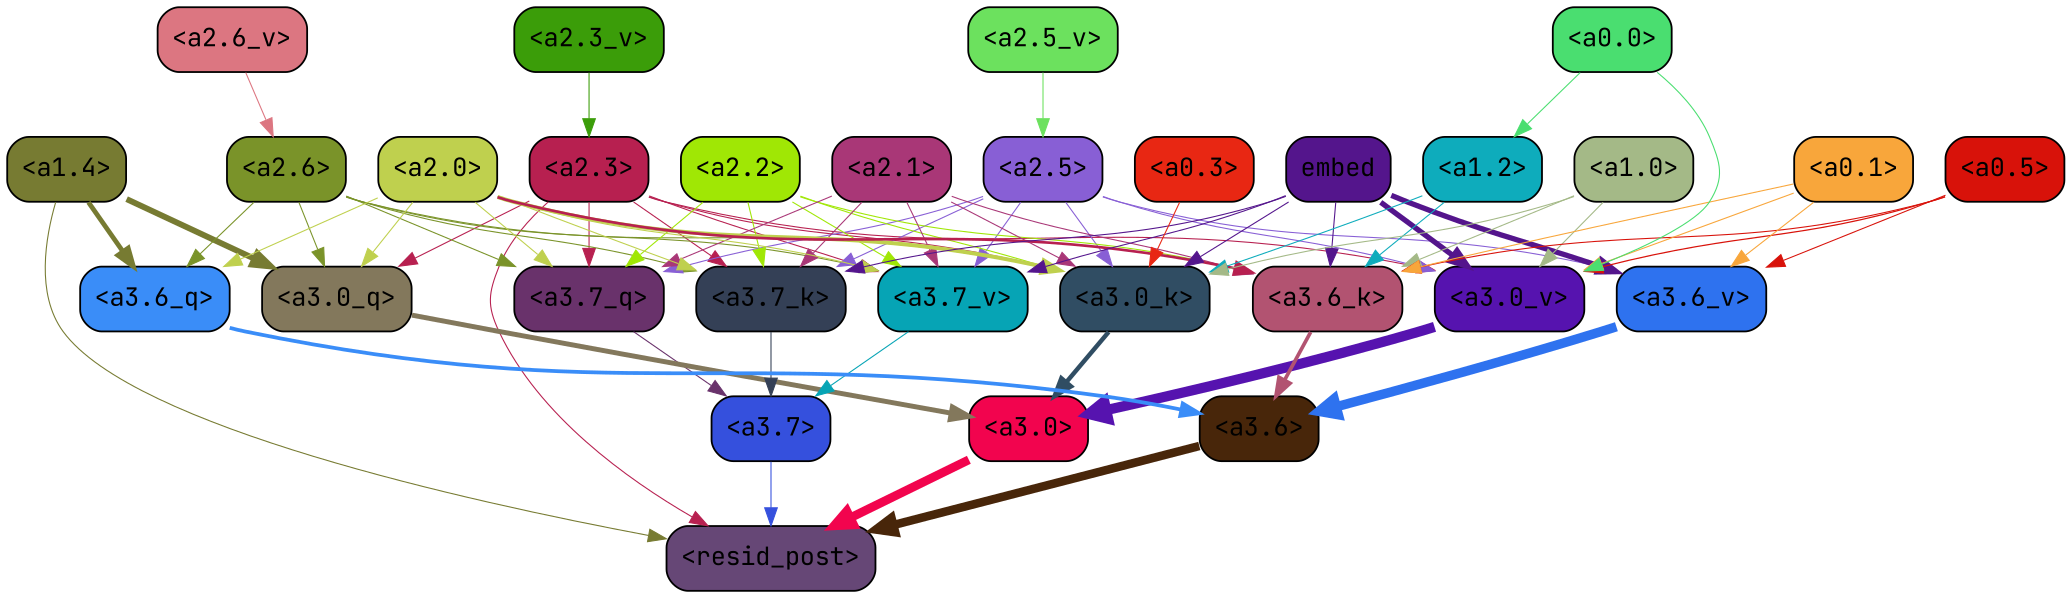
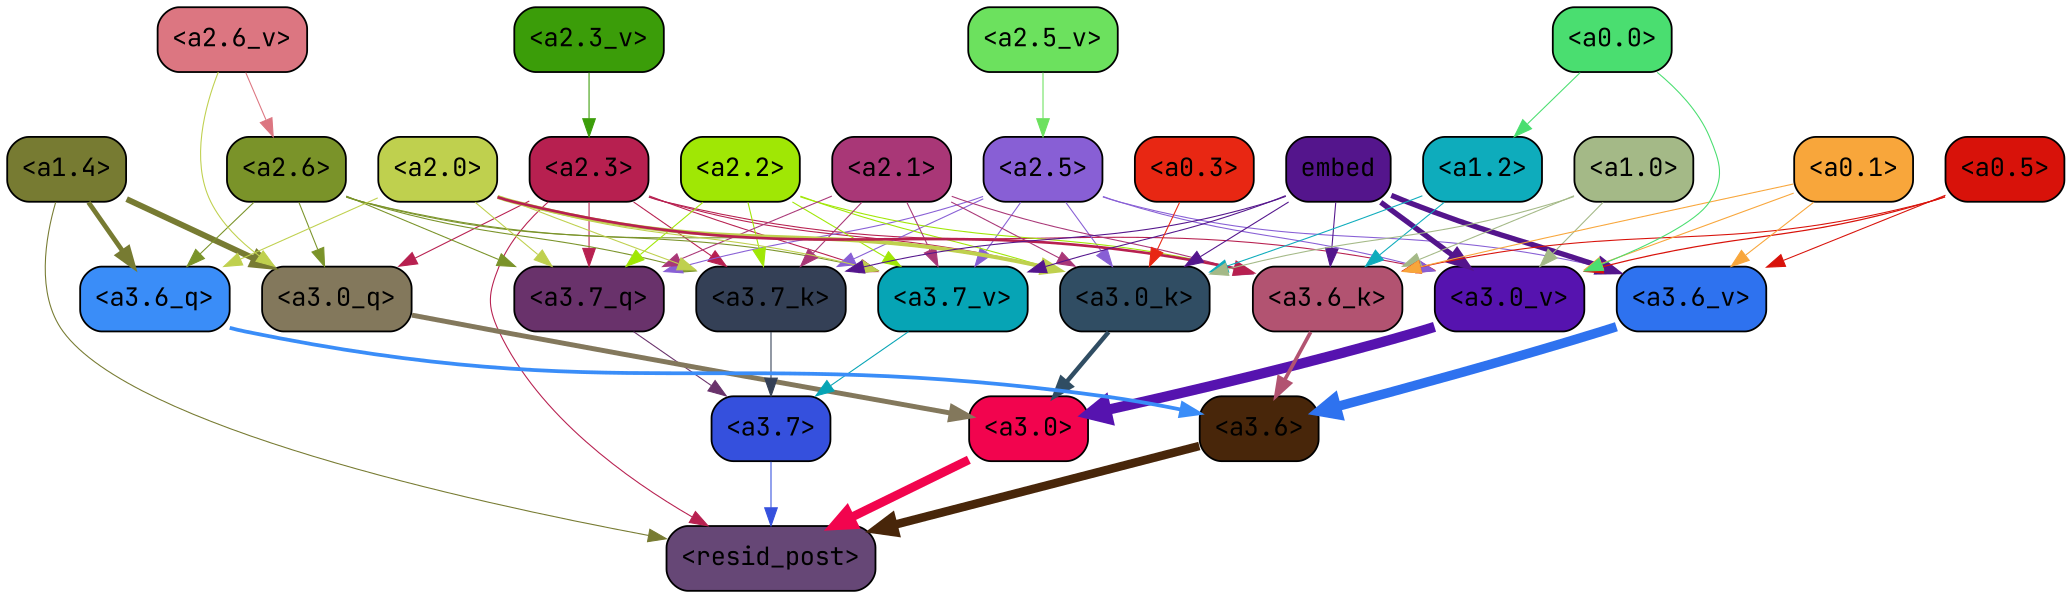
  strict digraph {
    fontname="JetBrains Mono"
    splines=true
    node [color=black fontname="JetBrains Mono" shape=box style="filled, rounded"]
    edge [color="#b72050" fontname="JetBrains Mono" penwidth=0.6]
    "<a3.7>" [fillcolor="#3550dd"]
    "<resid_post>" [fillcolor="#664776"]
    "<a3.6>" [fillcolor="#48260a"]
    "<a3.0>" [fillcolor="#f2044e"]
    "<a2.3>" [fillcolor="#b72050"]
    "<a3.7_q>" [fillcolor="#69326b"]
    "<a3.0_q>" [fillcolor="#83785c"]
    "<a3.7_k>" [fillcolor="#344056"]
    "<a3.0_k>" [fillcolor="#304d63"]
    "<a3.7_v>" [fillcolor="#06a4b5"]
    "<a3.0_v>" [fillcolor="#5613af"]
    "<a1.4>" [fillcolor="#777b32"]
    "<a3.6_q>" [fillcolor="#3a8df8"]
    "<a3.6_k>" [fillcolor="#b25371"]
    "<a3.6_v>" [fillcolor="#2e72ef"]
    "<a2.6>" [fillcolor="#7a9329"]
    "<a2.5>" [fillcolor="#885fd5"]
    "<a2.2>" [fillcolor="#a0e705"]
    "<a2.1>" [fillcolor="#a93777"]
    "<a2.0>" [fillcolor="#bfd04e"]
    embed [fillcolor="#54158c"]
    "<a1.2>" [fillcolor="#0eacbc"]
    "<a1.0>" [fillcolor="#a4b987"]
    "<a0.5>" [fillcolor="#d8120a"]
    "<a0.1>" [fillcolor="#f8a63b"]
    "<a0.3>" [fillcolor="#e82713"]
    "<a0.0>" [fillcolor="#4ade70"]
    "<a2.6_v>" [fillcolor="#dc7681"]
    "<a2.5_v>" [fillcolor="#6ce15e"]
    "<a2.3_v>" [fillcolor="#3b9d09"]
    "<a3.7>" -> "<resid_post>" [color="#3550dd"]
    "<a3.6>" -> "<resid_post>" [color="#48260a" penwidth=4.751612067222595]
    "<a3.0>" -> "<resid_post>" [color="#f2044e" penwidth=4.884142994880676]
    "<a2.3>" -> "<resid_post>"
    "<a2.3>" -> "<a3.7_q>"
    "<a2.3>" -> "<a3.0_q>"
    "<a2.3>" -> "<a3.7_k>"
    "<a2.3>" -> "<a3.0_k>"
    "<a2.3>" -> "<a3.7_v>"
    "<a2.3>" -> "<a3.0_v>"
    "<a3.7_q>" -> "<a3.7>" [color="#69326b"]
    "<a3.0_q>" -> "<a3.0>" [color="#83785c" penwidth=2.7421876192092896]
    "<a3.7_k>" -> "<a3.7>" [color="#344056"]
    "<a3.0_k>" -> "<a3.0>" [color="#304d63" penwidth=2.476402521133423]
    "<a3.7_v>" -> "<a3.7>" [color="#06a4b5"]
    "<a3.0_v>" -> "<a3.0>" [color="#5613af" penwidth=5.652270674705505]
    "<a1.4>" -> "<resid_post>" [color="#777b32"]
    "<a1.4>" -> "<a3.0_q>" [color="#777b32" penwidth=3.3040847778320312]
    "<a1.4>" -> "<a3.6_q>" [color="#777b32" penwidth=2.6469622254371643]
    "<a3.6_q>" -> "<a3.6>" [color="#3a8df8" penwidth=2.091020345687866]
    "<a3.6_k>" -> "<a3.6>" [color="#b25371" penwidth=2.048597991466522]
    "<a3.6_v>" -> "<a3.6>" [color="#2e72ef" penwidth=5.2550448179244995]
    "<a2.6>" -> "<a3.7_q>" [color="#7a9329"]
    "<a2.6>" -> "<a3.0_q>" [color="#7a9329"]
    "<a2.6>" -> "<a3.7_k>" [color="#7a9329"]
    "<a2.6>" -> "<a3.0_k>" [color="#7a9329"]
    "<a2.6>" -> "<a3.7_v>" [color="#7a9329"]
    "<a2.6>" -> "<a3.6_q>" [color="#7a9329"]
    "<a2.5>" -> "<a3.7_q>" [color="#885fd5"]
    "<a2.5>" -> "<a3.7_k>" [color="#885fd5"]
    "<a2.5>" -> "<a3.0_k>" [color="#885fd5"]
    "<a2.5>" -> "<a3.7_v>" [color="#885fd5"]
    "<a2.5>" -> "<a3.0_v>" [color="#885fd5"]
    "<a2.5>" -> "<a3.6_v>" [color="#885fd5"]
    "<a2.2>" -> "<a3.7_q>" [color="#a0e705"]
    "<a2.2>" -> "<a3.7_k>" [color="#a0e705"]
    "<a2.2>" -> "<a3.0_k>" [color="#a0e705"]
    "<a2.2>" -> "<a3.7_v>" [color="#a0e705"]
    "<a2.2>" -> "<a3.6_k>" [color="#a0e705"]
    "<a2.1>" -> "<a3.7_q>" [color="#a93777"]
    "<a2.1>" -> "<a3.7_k>" [color="#a93777"]
    "<a2.1>" -> "<a3.0_k>" [color="#a93777"]
    "<a2.1>" -> "<a3.7_v>" [color="#a93777"]
    "<a2.1>" -> "<a3.6_k>" [color="#a93777"]
    "<a2.0>" -> "<a3.7_q>" [color="#bfd04e"]
-   "<a2.0>" -> "<a3.0_q>" [color="#bfd04e"]
+   "<a2.6_v>" -> "<a3.0_q>" [color="#bfd04e"]
    "<a2.0>" -> "<a3.7_k>" [color="#bfd04e"]
    "<a2.0>" -> "<a3.0_k>" [color="#bfd04e" penwidth=2.2137351036071777]
    "<a2.0>" -> "<a3.7_v>" [color="#bfd04e"]
    "<a2.0>" -> "<a3.6_q>" [color="#bfd04e"]
    "<a2.0>" -> "<a3.6_k>" [penwidth=1.4757367372512817]
    embed -> "<a3.7_k>" [color="#54158c"]
    embed -> "<a3.0_k>" [color="#54158c"]
    embed -> "<a3.7_v>" [color="#54158c"]
    embed -> "<a3.0_v>" [color="#54158c" penwidth=2.972973108291626]
    embed -> "<a3.6_k>" [color="#54158c"]
    embed -> "<a3.6_v>" [color="#54158c" penwidth=2.9582033157348633]
    "<a1.2>" -> "<a3.0_k>" [color="#0eacbc"]
    "<a1.2>" -> "<a3.6_k>" [color="#0eacbc"]
    "<a1.0>" -> "<a3.0_k>" [color="#a4b987"]
    "<a1.0>" -> "<a3.0_v>" [color="#a4b987"]
    "<a1.0>" -> "<a3.6_k>" [color="#a4b987"]
    "<a0.5>" -> "<a3.0_v>" [color="#d8120a" penwidth=0.6790935099124908]
    "<a0.5>" -> "<a3.6_k>" [color="#d8120a"]
    "<a0.5>" -> "<a3.6_v>" [color="#d8120a"]
    "<a0.1>" -> "<a3.0_v>" [color="#f8a63b"]
    "<a0.1>" -> "<a3.6_k>" [color="#f8a63b"]
    "<a0.1>" -> "<a3.6_v>" [color="#f8a63b"]
    "<a0.3>" -> "<a3.0_k>" [color="#e82713"]
    "<a0.0>" -> "<a3.0_v>" [color="#4ade70"]
    "<a0.0>" -> "<a1.2>" [color="#4ade70"]
    "<a2.6_v>" -> "<a2.6>" [color="#dc7681"]
    "<a2.5_v>" -> "<a2.5>" [color="#6ce15e"]
    "<a2.3_v>" -> "<a2.3>" [color="#3b9d09"]
  }
